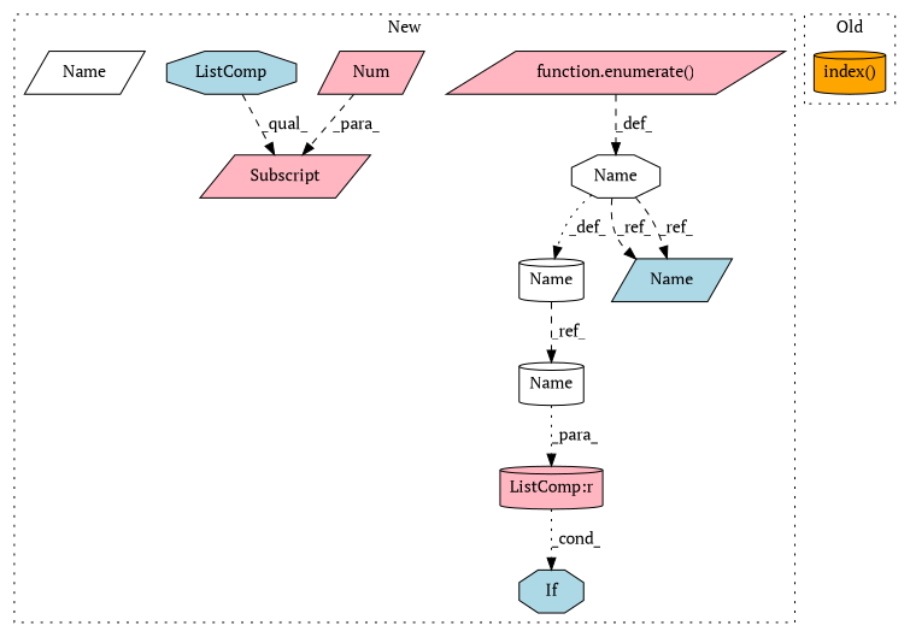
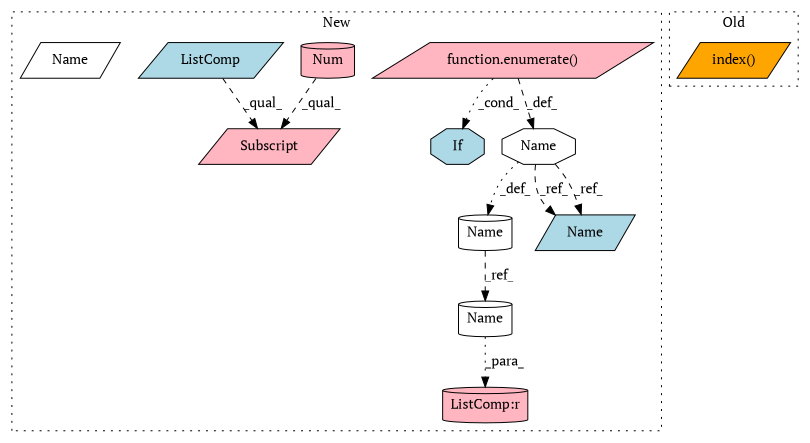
  digraph {
    fontname="PT Serif"
    node [a=87 fillcolor=lightpink fontname="PT Serif" l=1 s=1882 shape=parallelogram style=filled]
    edge [fontname="PT Serif" style=dashed]
    n1 [a=75 l="10,1" label="function.enumerate()" s="1856,1877"]
    n2 [a=96 fillcolor=lightblue l=16 label=If shape=octagon]
    n3 [a=63 l="18,0" label=Subscript s="2438,0"]
-   n4 [a=76 label=Num s=2454]
-   n5 [a=106 fillcolor=lightblue l=57 label=ListComp s=1842 shape=octagon]
+   n4 [a=76 label=Num s=2454 shape=cylinder]
+   n5 [a=106 fillcolor=lightblue l=57 label=ListComp s=1842]
    n6 [fillcolor=white label=Name s=1849 shape=octagon]
    n7 [fillcolor=white label=Name s=1843]
    n8 [a=40 l=16 label="ListComp:r" shape=cylinder]
    n9 [fillcolor=white label=Name s=1851 shape=cylinder]
    n10 [fillcolor=lightblue label=Name s=1843]
    n11 [fillcolor=white label=Name shape=cylinder]
-   n12 [a=75 fillcolor=orange l="18,1" label="index()" s="2185,2238" shape=cylinder]
+   n12 [a=75 fillcolor=orange l="18,1" label="index()" s="2185,2238"]
    subgraph cluster_1 {
      label=New
      style=dotted
      n1
      n2
      n3
      n4
      n5
      n6
      n7
      n8
      n9
      n10
      n11
    }
    subgraph cluster_2 {
      label=Old
      style=dotted
      n12
    }
    n1 -> n6 [label=_def_]
-   n4 -> n3 [label=_para_]
+   n4 -> n3 [label=_qual_]
    n5 -> n3 [label=_qual_]
    n6 -> n9 [label=_def_ style=dotted]
    n6 -> n10 [label=_ref_]
    n6 -> n10 [label=_ref_]
-   n8 -> n2 [label=_cond_ style=dotted]
+   n1 -> n2 [label=_cond_ style=dotted]
    n9 -> n11 [label=_ref_]
    n11 -> n8 [label=_para_ style=dotted]
  }
